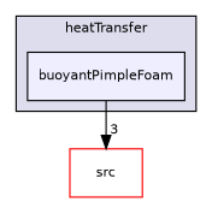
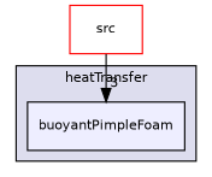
  digraph {
    compound=true
    node [fontname=Helvetica fontsize=10 shape=box]
    n1 [fillcolor="#eeeeff" label=buoyantPimpleFoam pencolor=black style=filled]
    n2 [color=red label=src]
    subgraph cluster_1 {
      bgcolor="#ddddee"
      fontname=Helvetica
      fontsize=10
      label=heatTransfer
      pencolor=black
      n1
    }
-   n1 -> n2 [headlabel=3 labeldistance=1.5 labelfontname=Helvetica labelfontsize=10]
+   n2 -> n1 [headlabel=3 labeldistance=1.5 labelfontname=Helvetica labelfontsize=10]
  }
